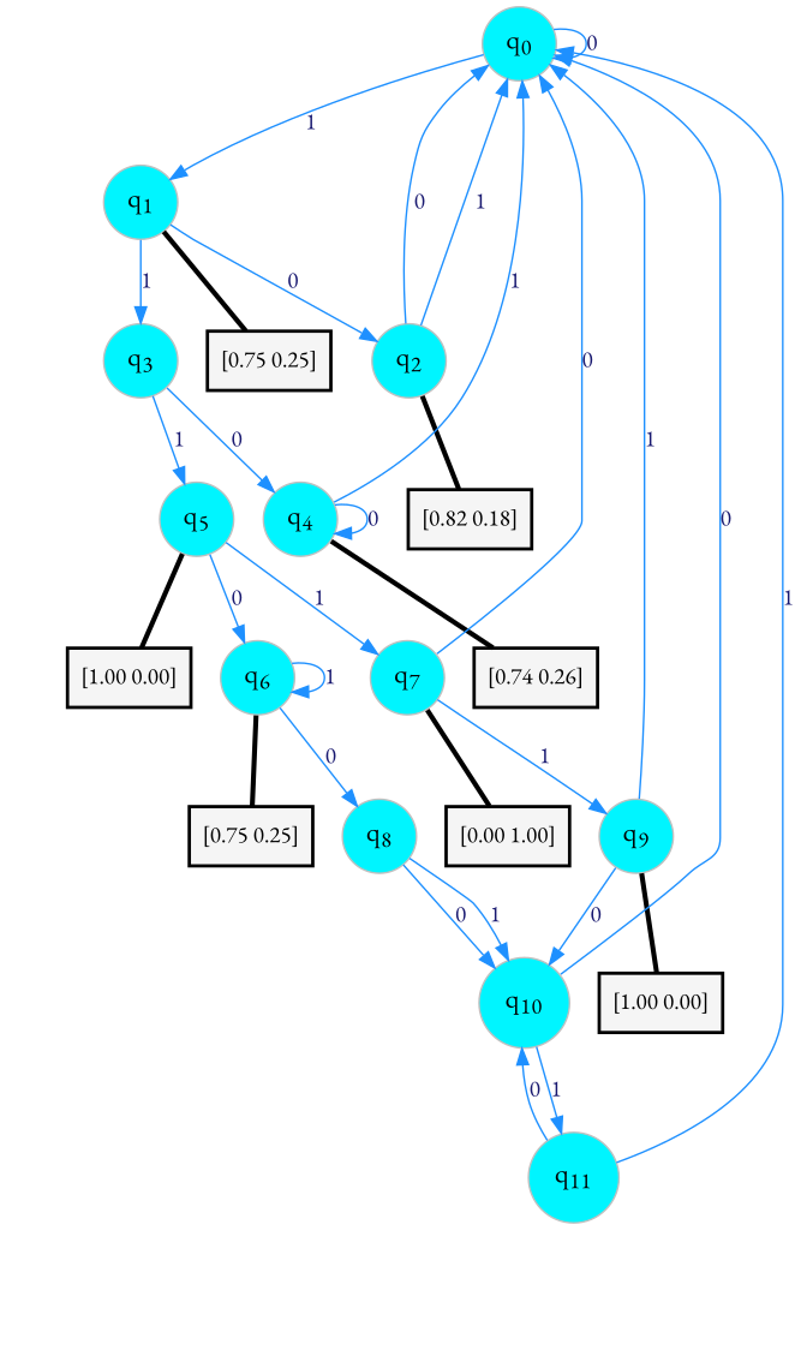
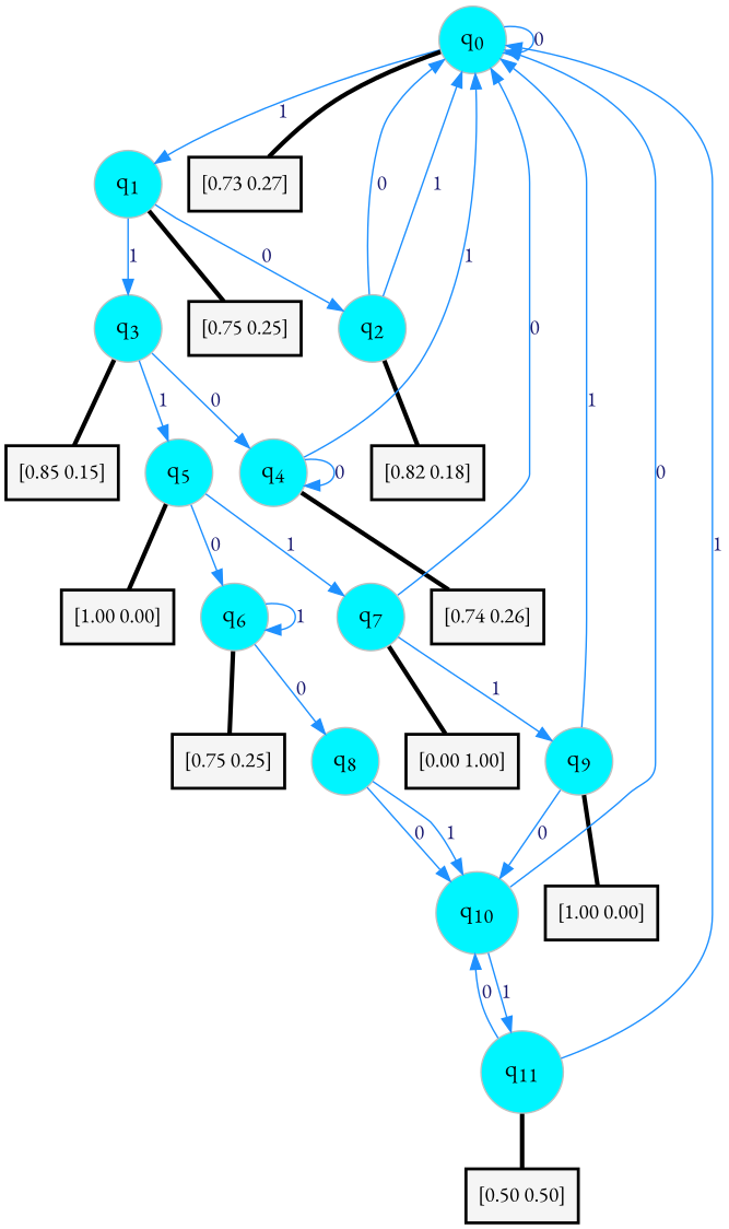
  digraph {
    fontname="EB Garamond"
    rankdir=TD
    node [color=gray fillcolor=turquoise1 fontcolor=black fontname="EB Garamond" fontsize=16 fontweight=bold shape=circle style=filled]
    edge [arrowsize=1 color=dodgerblue1 fontcolor=midnightblue fontname="EB Garamond" fontweight=bold penwidth=1 style=solid weight=20]
    n1 [label=<q<SUB>0</SUB>>]
    n2 [label=<q<SUB>1</SUB>>]
+   n3 [color=black fillcolor=whitesmoke fontsize=14 label="[0.73 0.27]" penwidth=2 shape=box]
    n4 [label=<q<SUB>2</SUB>>]
    n5 [label=<q<SUB>3</SUB>>]
    n6 [color=black fillcolor=whitesmoke fontsize=14 label="[0.75 0.25]" penwidth=2 shape=box]
    n7 [color=black fillcolor=whitesmoke fontsize=14 label="[0.82 0.18]" penwidth=2 shape=box]
    n8 [label=<q<SUB>4</SUB>>]
    n9 [label=<q<SUB>5</SUB>>]
+   n10 [color=black fillcolor=whitesmoke fontsize=14 label="[0.85 0.15]" penwidth=2 shape=box]
    n11 [color=black fillcolor=whitesmoke fontsize=14 label="[0.74 0.26]" penwidth=2 shape=box]
    n12 [label=<q<SUB>6</SUB>>]
    n13 [label=<q<SUB>7</SUB>>]
    n14 [color=black fillcolor=whitesmoke fontsize=14 label="[1.00 0.00]" penwidth=2 shape=box]
    n15 [label=<q<SUB>8</SUB>>]
    n16 [color=black fillcolor=whitesmoke fontsize=14 label="[0.75 0.25]" penwidth=2 shape=box]
    n17 [label=<q<SUB>9</SUB>>]
    n18 [color=black fillcolor=whitesmoke fontsize=14 label="[0.00 1.00]" penwidth=2 shape=box]
    n19 [label=<q<SUB>10</SUB>>]
    n20 [color=black fillcolor=whitesmoke fontsize=14 label="[1.00 0.00]" penwidth=2 shape=box]
    n21 [label=<q<SUB>11</SUB>>]
+   n22 [color=black fillcolor=whitesmoke fontsize=14 label="[0.50 0.50]" penwidth=2 shape=box]
    n1 -> n1 [label=0]
    n1 -> n2 [label=1]
+   n1 -> n3 [arrowhead=none color=black penwidth=3]
    n2 -> n4 [label=0]
    n2 -> n5 [label=1]
    n2 -> n6 [arrowhead=none color=black penwidth=3]
    n4 -> n1 [label=0]
    n4 -> n1 [label=1]
    n4 -> n7 [arrowhead=none color=black penwidth=3]
    n5 -> n8 [label=0]
    n5 -> n9 [label=1]
+   n5 -> n10 [arrowhead=none color=black penwidth=3]
    n8 -> n1 [label=1]
    n8 -> n8 [label=0]
    n8 -> n11 [arrowhead=none color=black penwidth=3]
    n9 -> n12 [label=0]
    n9 -> n13 [label=1]
    n9 -> n14 [arrowhead=none color=black penwidth=3]
    n12 -> n12 [label=1]
    n12 -> n15 [label=0]
    n12 -> n16 [arrowhead=none color=black penwidth=3]
    n13 -> n1 [label=0]
    n13 -> n17 [label=1]
    n13 -> n18 [arrowhead=none color=black penwidth=3]
    n15 -> n19 [label=0]
    n15 -> n19 [label=1]
    n17 -> n1 [label=1]
    n17 -> n19 [label=0]
    n17 -> n20 [arrowhead=none color=black penwidth=3]
    n19 -> n1 [label=0]
    n19 -> n21 [label=1]
    n21 -> n1 [label=1]
    n21 -> n19 [label=0]
+   n21 -> n22 [arrowhead=none color=black penwidth=3]
  }
